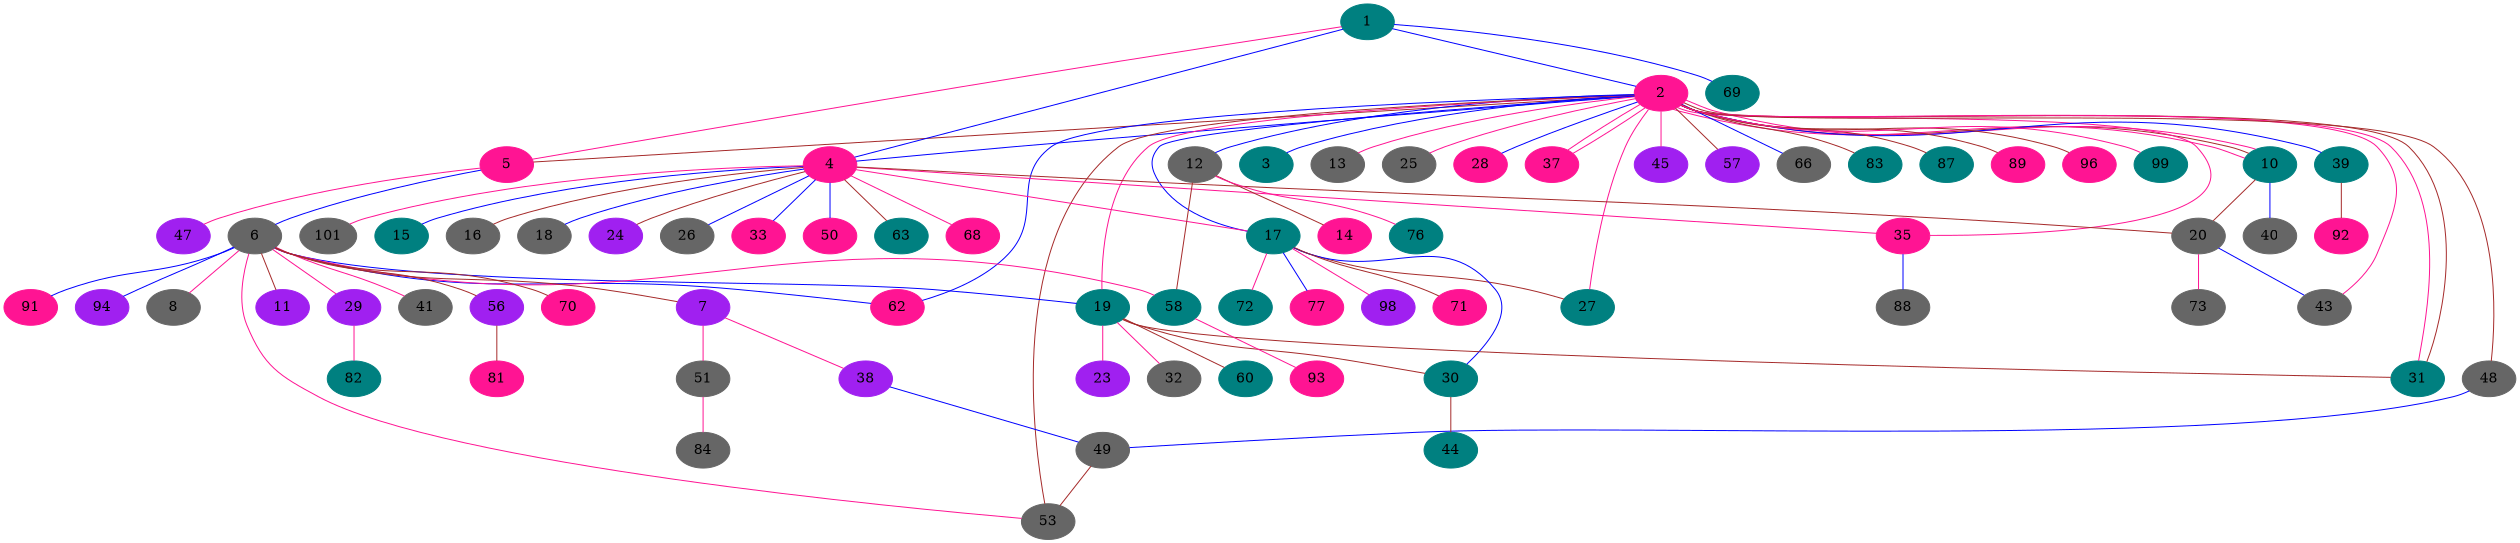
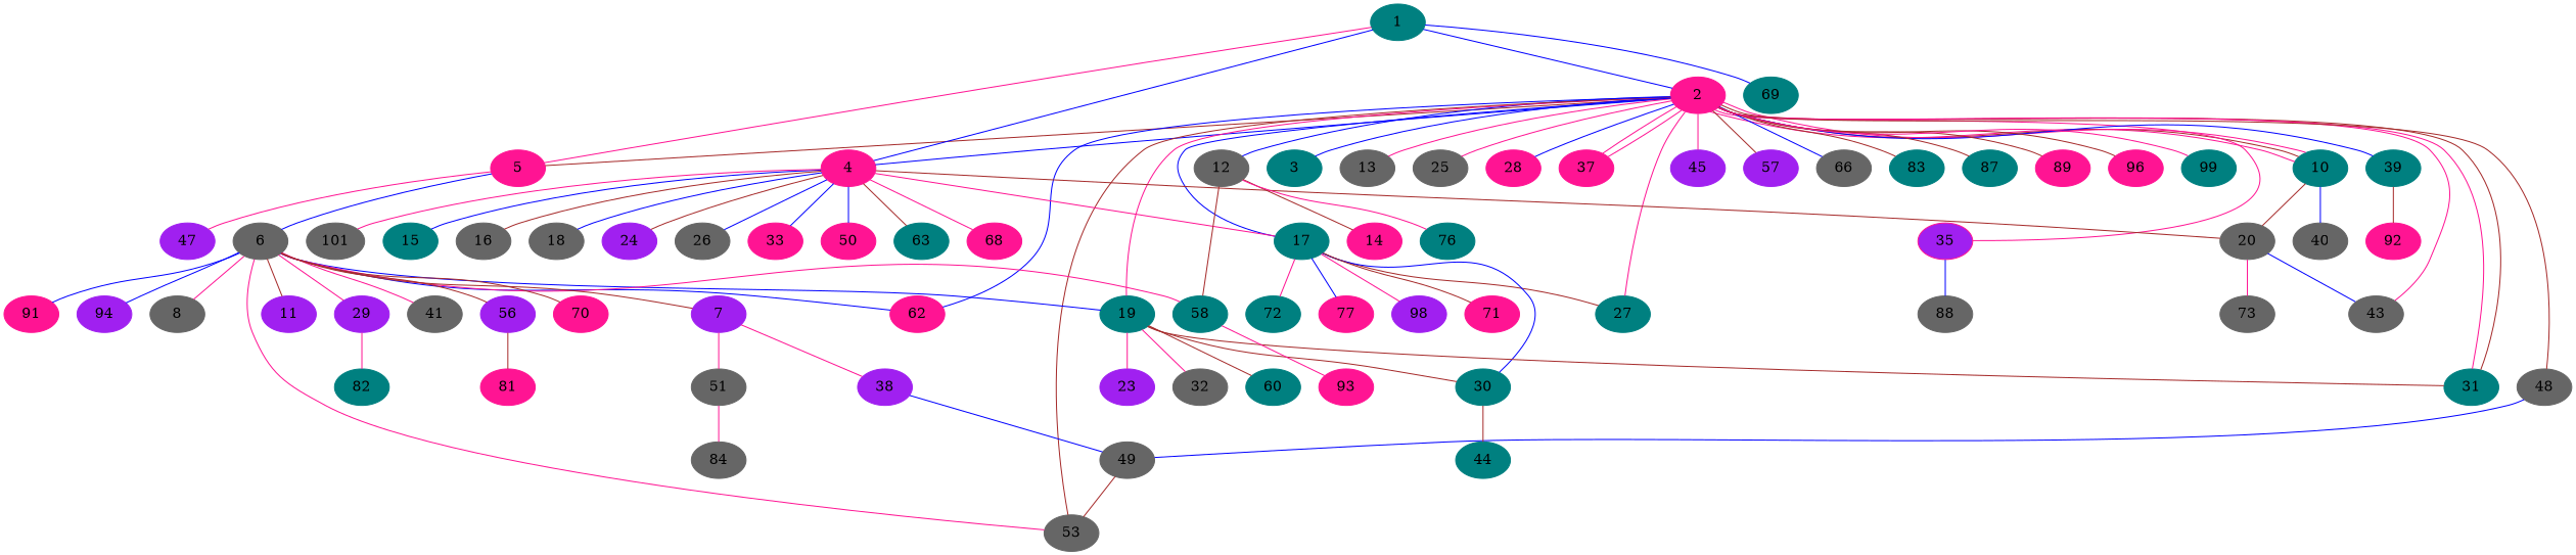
  graph {
    node [color=gray40 style=filled]
    edge [color=deeppink]
    2 [color=deeppink super="+95"]
    4 [color=deeppink super="+9"]
    5 [color=deeppink super="+46"]
    3 [color=teal super="+22"]
    10 [color=teal]
    12 [super="+52"]
    13 [super="+42"]
    17 [color=teal super="+75"]
    19 [color=teal super="+55"]
    25
    27 [color=teal super="+34"]
    28 [color=deeppink]
    31 [color=teal super="+100"]
-   35 [color=deeppink super="+90"]
+   35 [color=deeppink super="+90" fillcolor=purple]
    37 [color=deeppink]
    39 [color=teal]
    43 [super="+54"]
    45 [color=purple]
    48
    53 [super="+67"]
    57 [color=purple]
    62 [color=deeppink]
    66
    83 [color=teal]
    87 [color=teal]
    89 [color=deeppink]
    96 [color=deeppink]
    99 [color=teal]
    1 [color=teal]
    69 [color=teal]
    15 [color=teal]
    16
    18
    20 [super="+59"]
    24 [color=purple]
    26
    33 [color=deeppink super="+86"]
    50 [color=deeppink]
    63 [color=teal]
    68 [color=deeppink]
    101
    6 [super="+79"]
    47 [color=purple super="+97"]
    40 [super="+61"]
    58 [color=teal super="+64"]
    14 [color=deeppink super="+85"]
    76 [color=teal]
    30 [color=teal super="+65"]
    71 [color=deeppink]
    72 [color=teal]
    77 [color=deeppink]
    98 [color=purple]
    23 [color=purple super="+74"]
    32
    60 [color=teal]
    88
    92 [color=deeppink]
    49 [super="+80"]
    73
    7 [color=purple]
    8 [super="+21"]
    11 [color=purple]
    29 [color=purple super="+36"]
    41
    56 [color=purple]
    70 [color=deeppink]
    91 [color=deeppink]
    94 [color=purple]
    38 [color=purple]
    51 [super="+78"]
    82 [color=teal]
    81 [color=deeppink]
    93 [color=deeppink]
    84
    44 [color=teal]
    2 -- 4 [color=blue]
    2 -- 5 [color=brown]
    2 -- 3 [color=blue]
    2 -- 10
    2 -- 10 [color=brown]
    2 -- 10
    2 -- 12 [color=blue]
    2 -- 13
    2 -- 17 [color=blue]
    2 -- 19
    2 -- 25
    2 -- 27
    2 -- 28 [color=blue]
    2 -- 31
    2 -- 31 [color=brown]
    2 -- 35
    2 -- 37
    2 -- 37
    2 -- 39 [color=blue]
    2 -- 43
    2 -- 45
    2 -- 48 [color=brown]
    2 -- 53 [color=brown]
    2 -- 57 [color=brown]
    2 -- 62 [color=blue]
    2 -- 66 [color=blue]
    2 -- 83 [color=brown]
    2 -- 87 [color=brown]
    2 -- 89 [color=brown]
    2 -- 96 [color=brown]
    2 -- 99
    4 -- 17
-   4 -- 35
    4 -- 15 [color=blue]
    4 -- 16 [color=brown]
    4 -- 18 [color=blue]
    4 -- 20 [color=brown]
    4 -- 24 [color=brown]
    4 -- 26 [color=blue]
    4 -- 33 [color=blue]
    4 -- 50 [color=blue]
    4 -- 63 [color=brown]
    4 -- 68
    4 -- 101
    5 -- 6 [color=blue]
    5 -- 47
    10 -- 20 [color=brown]
    10 -- 40 [color=blue]
    12 -- 58 [color=brown]
    12 -- 14 [color=brown]
    12 -- 76
    17 -- 27 [color=brown]
    17 -- 30 [color=blue]
    17 -- 71 [color=brown]
    17 -- 72
    17 -- 77 [color=blue]
    17 -- 98
    19 -- 31 [color=brown]
    19 -- 30 [color=brown]
    19 -- 23
    19 -- 32
    19 -- 60 [color=brown]
    35 -- 88 [color=blue]
    39 -- 92 [color=brown]
    48 -- 49 [color=blue]
    1 -- 2 [color=blue]
    1 -- 4 [color=blue]
    1 -- 5
    1 -- 69 [color=blue]
    20 -- 43 [color=blue]
    20 -- 73
    6 -- 19 [color=blue]
    6 -- 53
    6 -- 62 [color=blue]
    6 -- 58
    6 -- 7 [color=brown]
    6 -- 8
    6 -- 11 [color=brown]
    6 -- 29
    6 -- 41
    6 -- 56 [color=brown]
    6 -- 70 [color=brown]
    6 -- 91 [color=blue]
    6 -- 94 [color=blue]
    58 -- 93
    30 -- 44 [color=brown]
    49 -- 53 [color=brown]
    7 -- 38
    7 -- 51
    29 -- 82
    56 -- 81 [color=brown]
    38 -- 49 [color=blue]
    51 -- 84
  }
